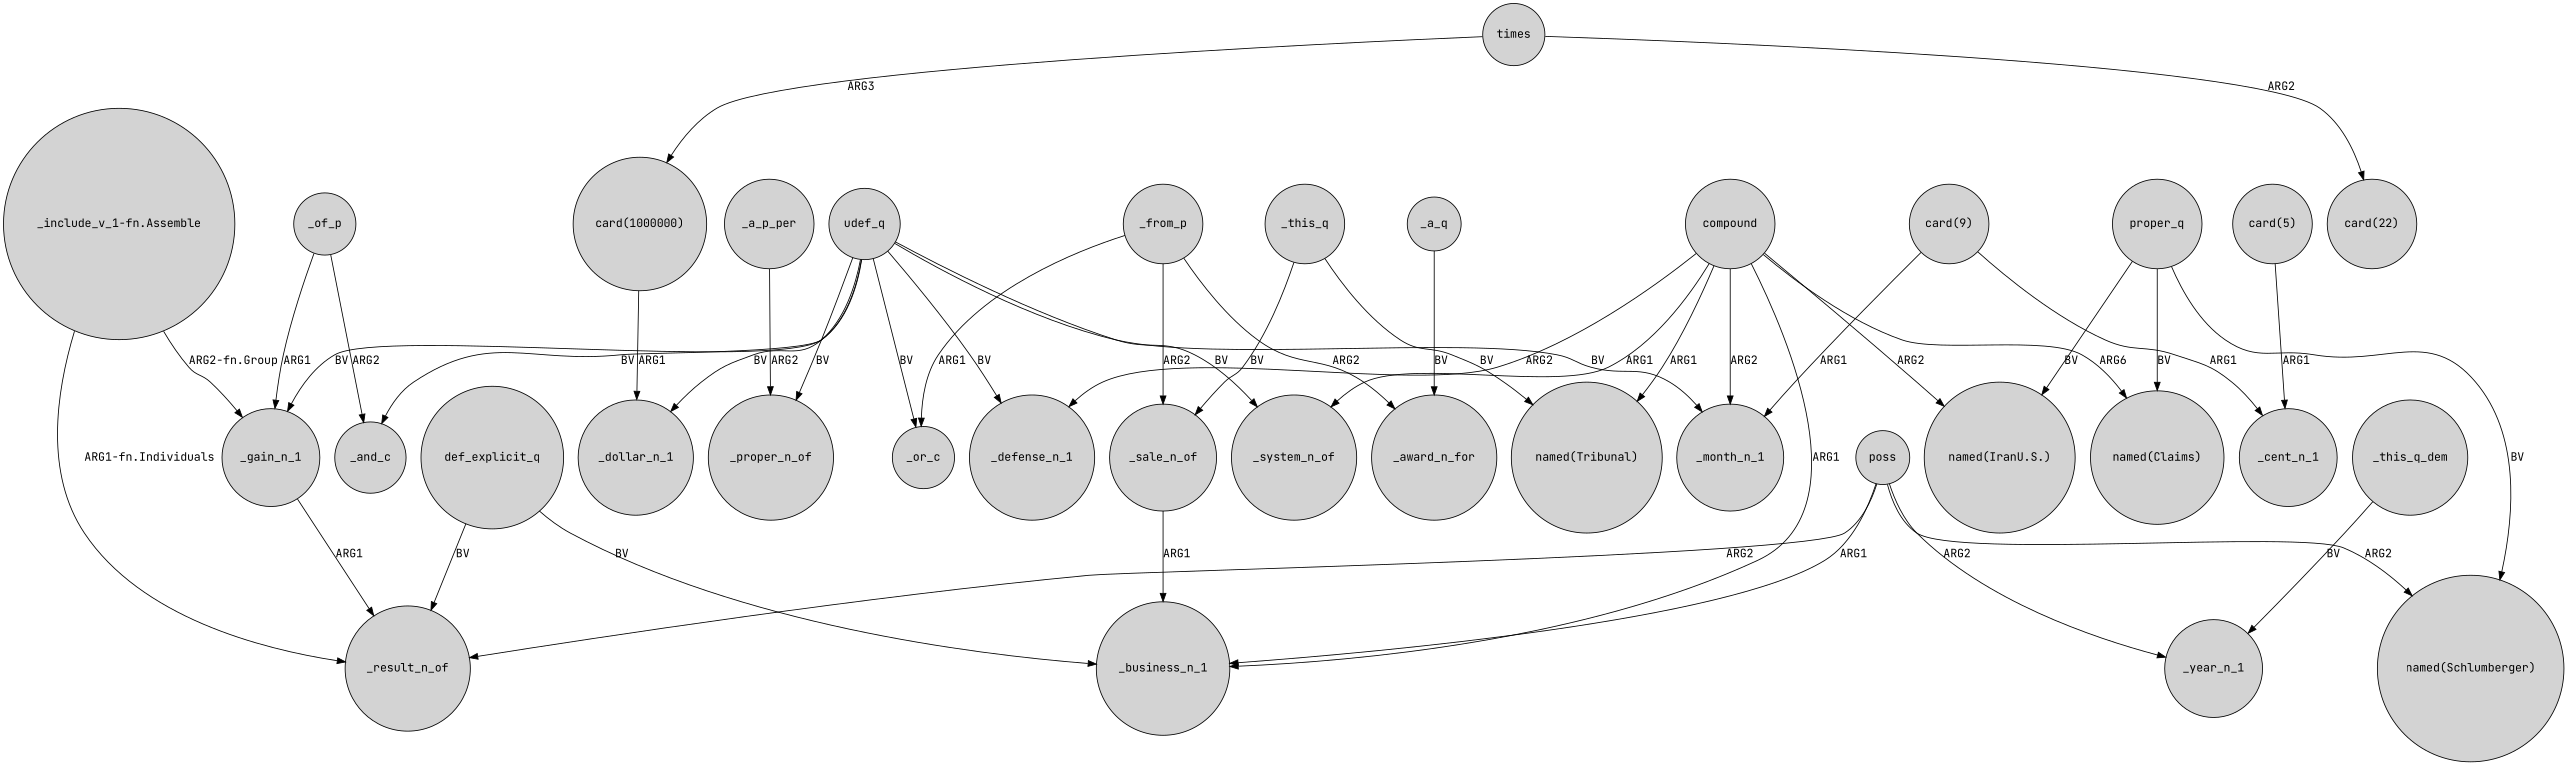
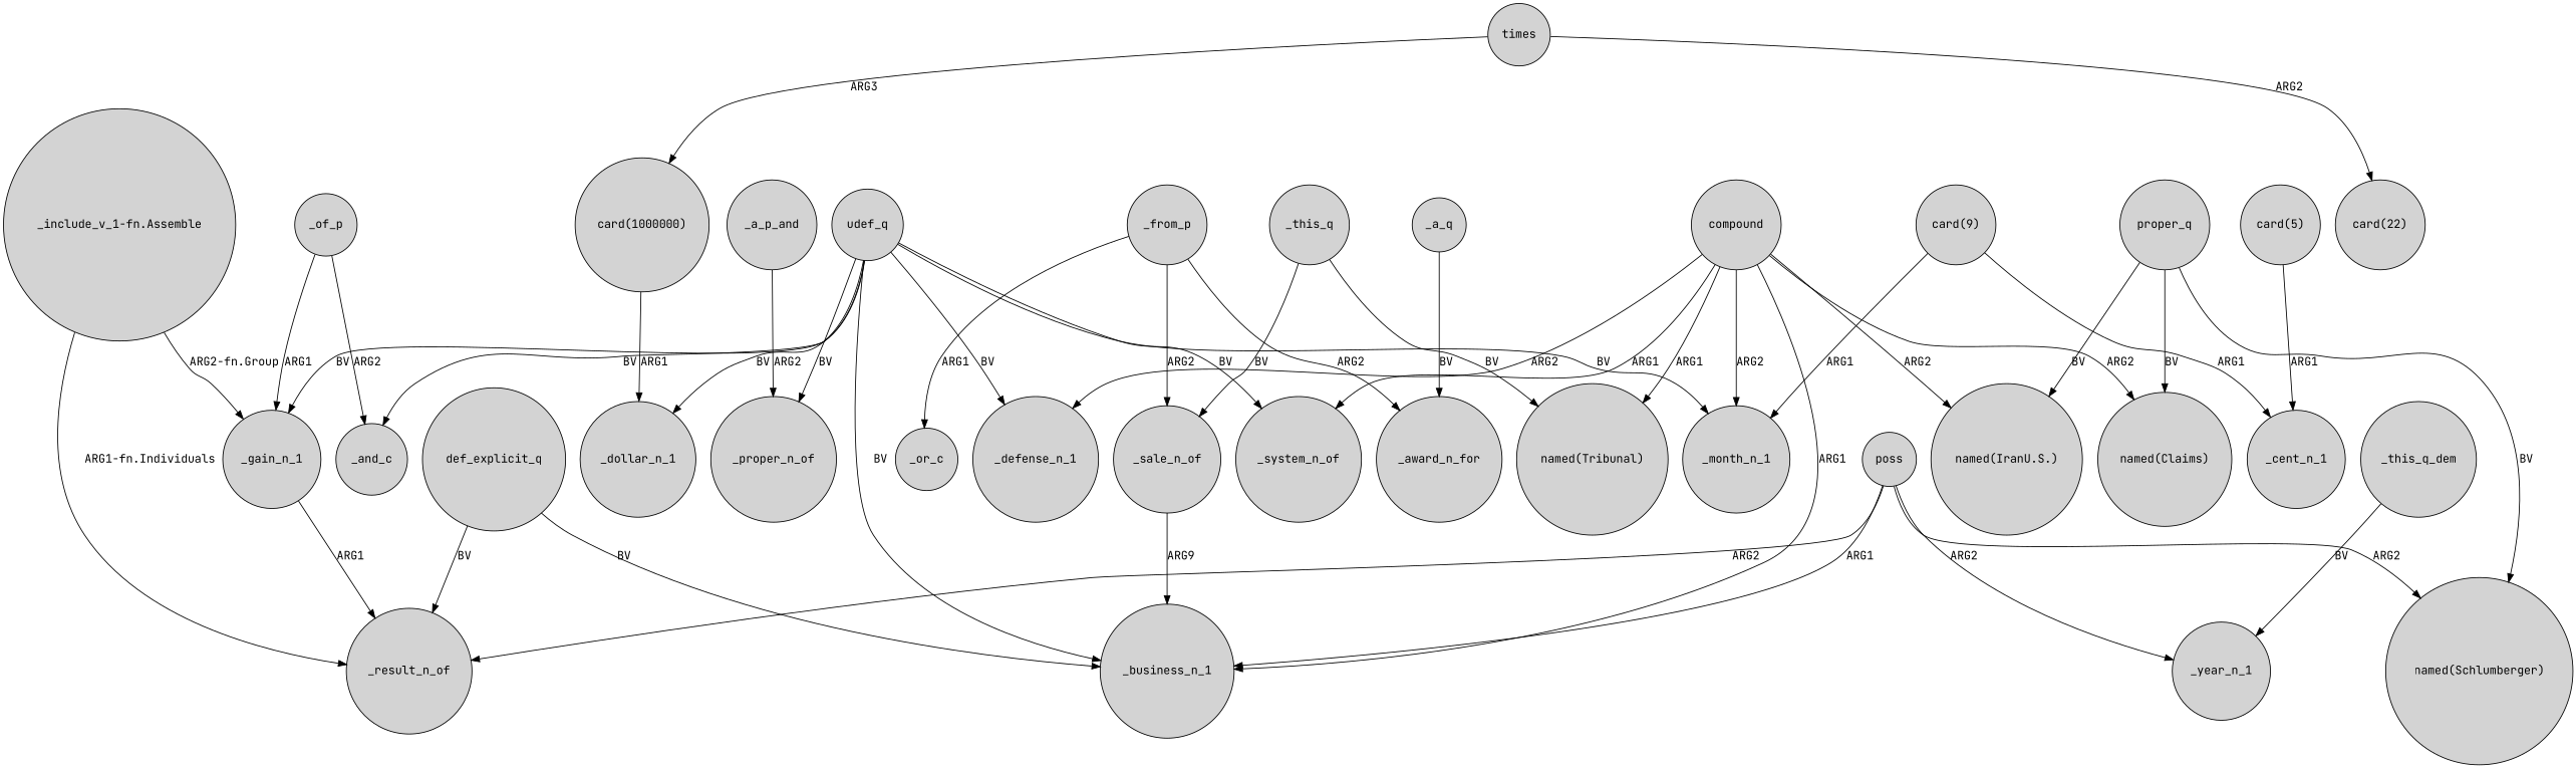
  digraph {
    fontname="JetBrains Mono"
    node [fontname="JetBrains Mono" shape=circle style=filled]
    edge [fontname="JetBrains Mono"]
    udef_q
    _month_n_1
    _system_n_of
    _and_c
    _defense_n_1
    _gain_n_1
    _or_c
    n8 [label=_proper_n_of]
    _dollar_n_1
    _result_n_of
    def_explicit_q
    _business_n_1
    compound
    "named(Claims)"
    "named(IranU.S.)"
    "named(Tribunal)"
    _of_p
    poss
    "named(Schlumberger)"
    _year_n_1
-   _a_p_per
+   _a_p_per [label=_a_p_and]
    "card(5)"
    _cent_n_1
    times
    "card(1000000)"
    "card(22)"
    "_include_v_1-fn.Assemble"
    "card(9)"
    _a_q
    _award_n_for
    _from_p
    _sale_n_of
    proper_q
    n34 [label=_this_q]
    _this_q_dem
    udef_q -> _month_n_1 [label=BV]
    udef_q -> _system_n_of [label=BV]
    udef_q -> _and_c [label=BV]
    udef_q -> _defense_n_1 [label=BV]
    udef_q -> _gain_n_1 [label=BV]
-   udef_q -> _or_c [label=BV]
+   udef_q -> _business_n_1 [label=BV]
    udef_q -> n8 [label=BV]
    udef_q -> _dollar_n_1 [label=BV]
    _gain_n_1 -> _result_n_of [label=ARG1]
    def_explicit_q -> _result_n_of [label=BV]
    def_explicit_q -> _business_n_1 [label=BV]
    compound -> _month_n_1 [label=ARG2]
    compound -> _system_n_of [label=ARG1]
    compound -> _defense_n_1 [label=ARG2]
    compound -> _business_n_1 [label=ARG1]
-   compound -> "named(Claims)" [label=ARG6]
+   compound -> "named(Claims)" [label=ARG2]
    compound -> "named(IranU.S.)" [label=ARG2]
    compound -> "named(Tribunal)" [label=ARG1]
    _of_p -> _and_c [label=ARG2]
    _of_p -> _gain_n_1 [label=ARG1]
    poss -> _result_n_of [label=ARG2]
    poss -> _business_n_1 [label=ARG1]
    poss -> "named(Schlumberger)" [label=ARG2]
    poss -> _year_n_1 [label=ARG2]
    _a_p_per -> n8 [label=ARG2]
    "card(5)" -> _cent_n_1 [label=ARG1]
    times -> "card(1000000)" [label=ARG3]
    times -> "card(22)" [label=ARG2]
    "card(1000000)" -> _dollar_n_1 [label=ARG1]
    "_include_v_1-fn.Assemble" -> _gain_n_1 [label="ARG2-fn.Group"]
    "_include_v_1-fn.Assemble" -> _result_n_of [label="ARG1-fn.Individuals"]
    "card(9)" -> _month_n_1 [label=ARG1]
    "card(9)" -> _cent_n_1 [label=ARG1]
    _a_q -> _award_n_for [label=BV]
    _from_p -> _or_c [label=ARG1]
    _from_p -> _award_n_for [label=ARG2]
    _from_p -> _sale_n_of [label=ARG2]
-   _sale_n_of -> _business_n_1 [label=ARG1]
+   _sale_n_of -> _business_n_1 [label=ARG9]
    proper_q -> "named(Claims)" [label=BV]
    proper_q -> "named(IranU.S.)" [label=BV]
    proper_q -> "named(Schlumberger)" [label=BV]
    n34 -> "named(Tribunal)" [label=BV]
    n34 -> _sale_n_of [label=BV]
    _this_q_dem -> _year_n_1 [label=BV]
  }
